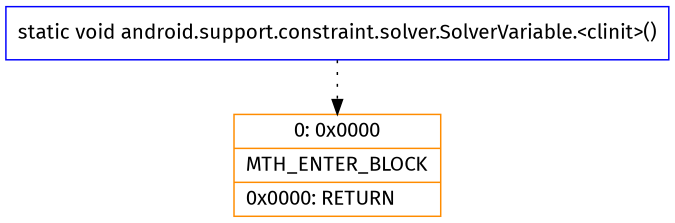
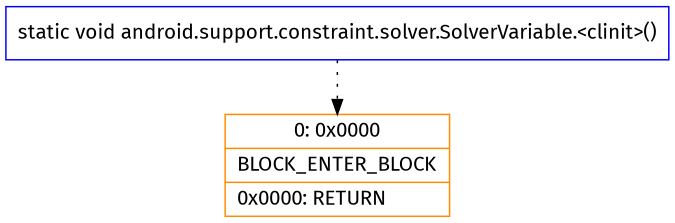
  digraph {
    fontname="Fira Sans"
    node [shape=record fontname="Fira Sans"]
-   n1 [label="{0\:\ 0x0000|MTH_ENTER_BLOCK\l|0x0000: RETURN   \l}" color=darkorange]
+   n1 [label="{0\:\ 0x0000|BLOCK_ENTER_BLOCK\l|0x0000: RETURN   \l}" color=darkorange]
    n2 [label="{static void android.support.constraint.solver.SolverVariable.\<clinit\>() }" color=blue]
    n2 -> n1 [style=dotted fontname="Fira Sans"]
  }
